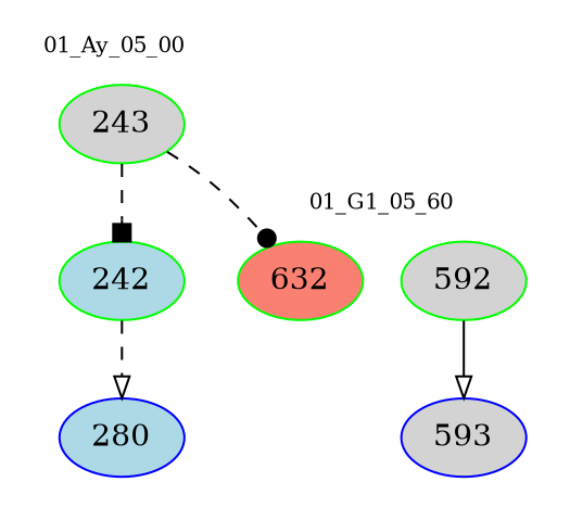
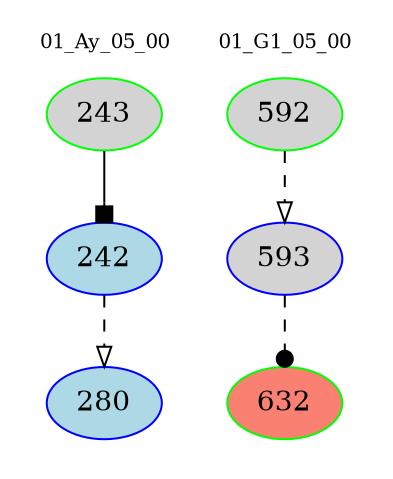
  digraph {
    node [color=green fillcolor=lightgrey style=filled]
    edge [arrowhead=onormal color=black style=solid]
    n1 [label=243]
-   n2 [fillcolor=lightblue label=242]
+   n2 [color=blue fillcolor=lightblue label=242]
    n3 [color=blue fillcolor=lightblue label=280]
    n4 [label=592]
    n5 [color=blue label=593]
    n6 [fillcolor=salmon label=632]
    subgraph cluster_1 {
      color=white
      fontsize=10
      label="01_Ay_05_00"
      n1
      n2
      n3
    }
    subgraph cluster_2 {
      color=white
      fontsize=10
-     label="01_G1_05_60"
+     label="01_G1_05_00"
      n4
      n5
      n6
    }
-   n1 -> n2 [arrowhead=box style=dashed]
+   n1 -> n2 [arrowhead=box]
    n2 -> n3 [style=dashed]
-   n4 -> n5
-   n1 -> n6 [arrowhead=dot style=dashed]
+   n4 -> n5 [style=dashed]
+   n5 -> n6 [arrowhead=dot style=dashed]
  }
